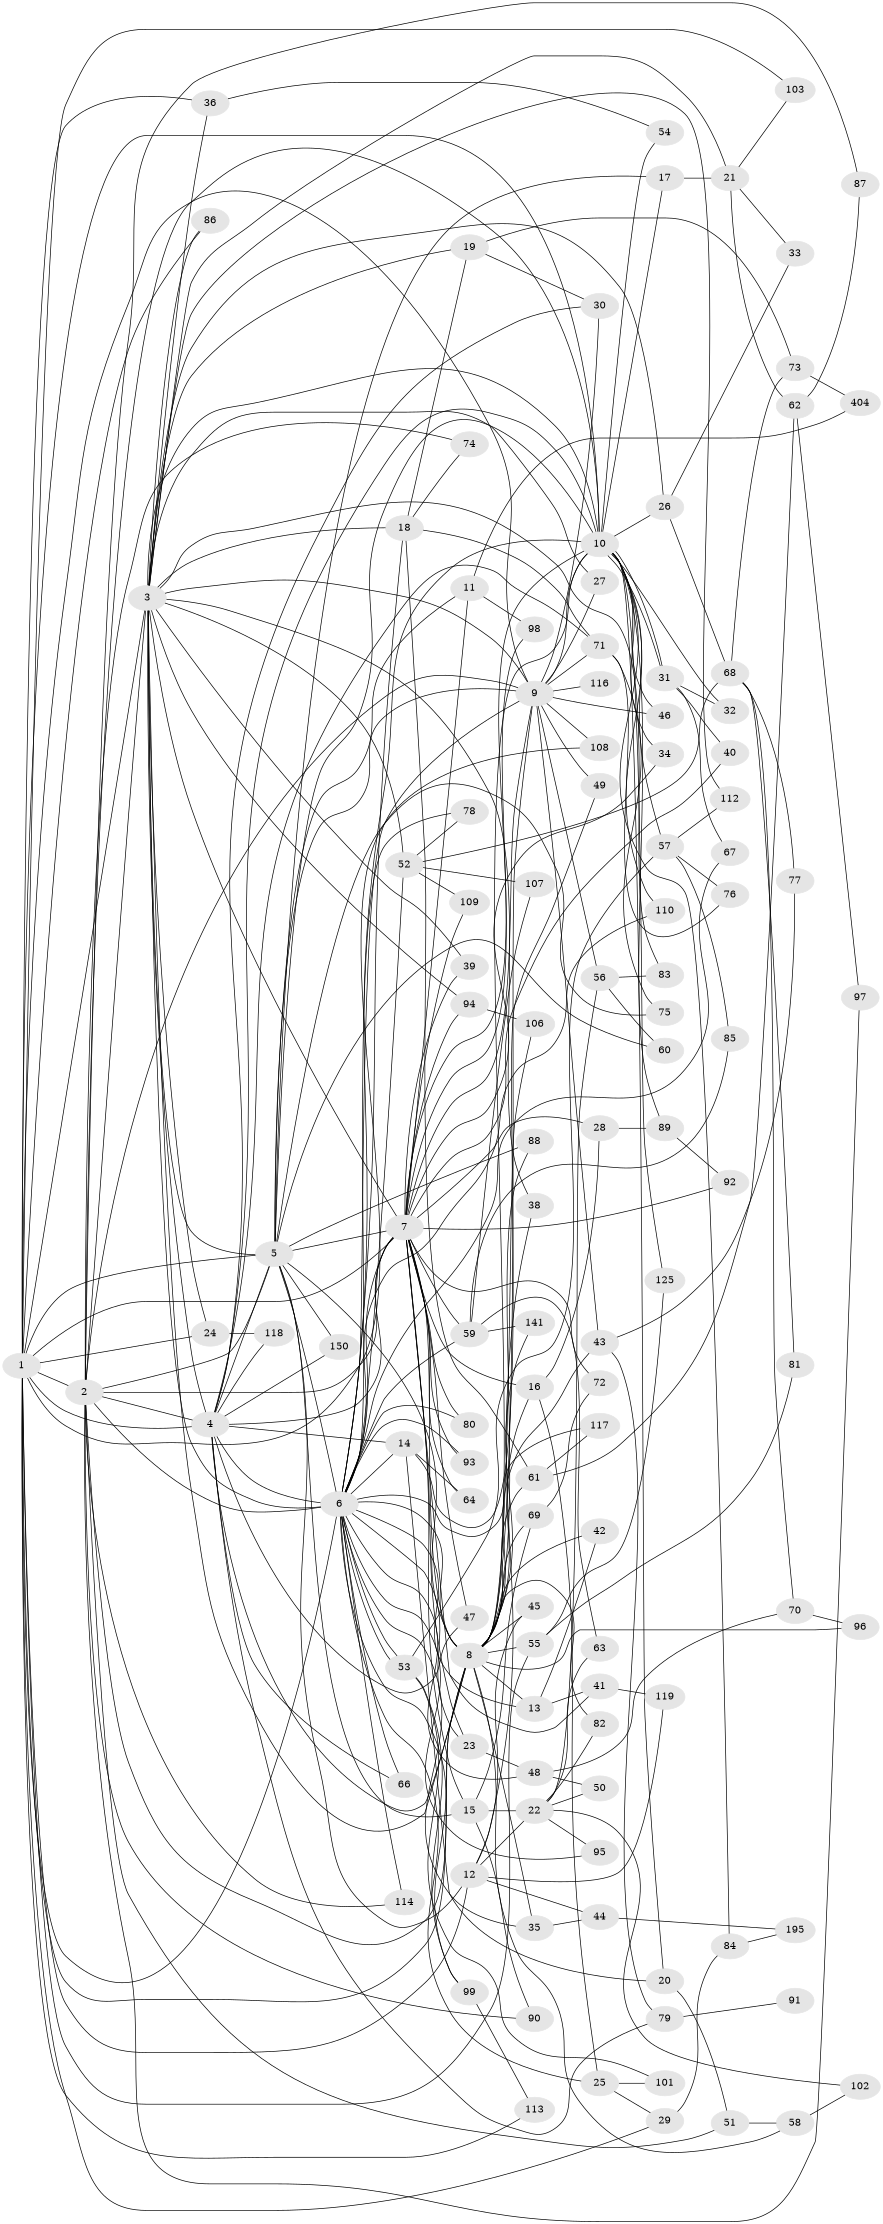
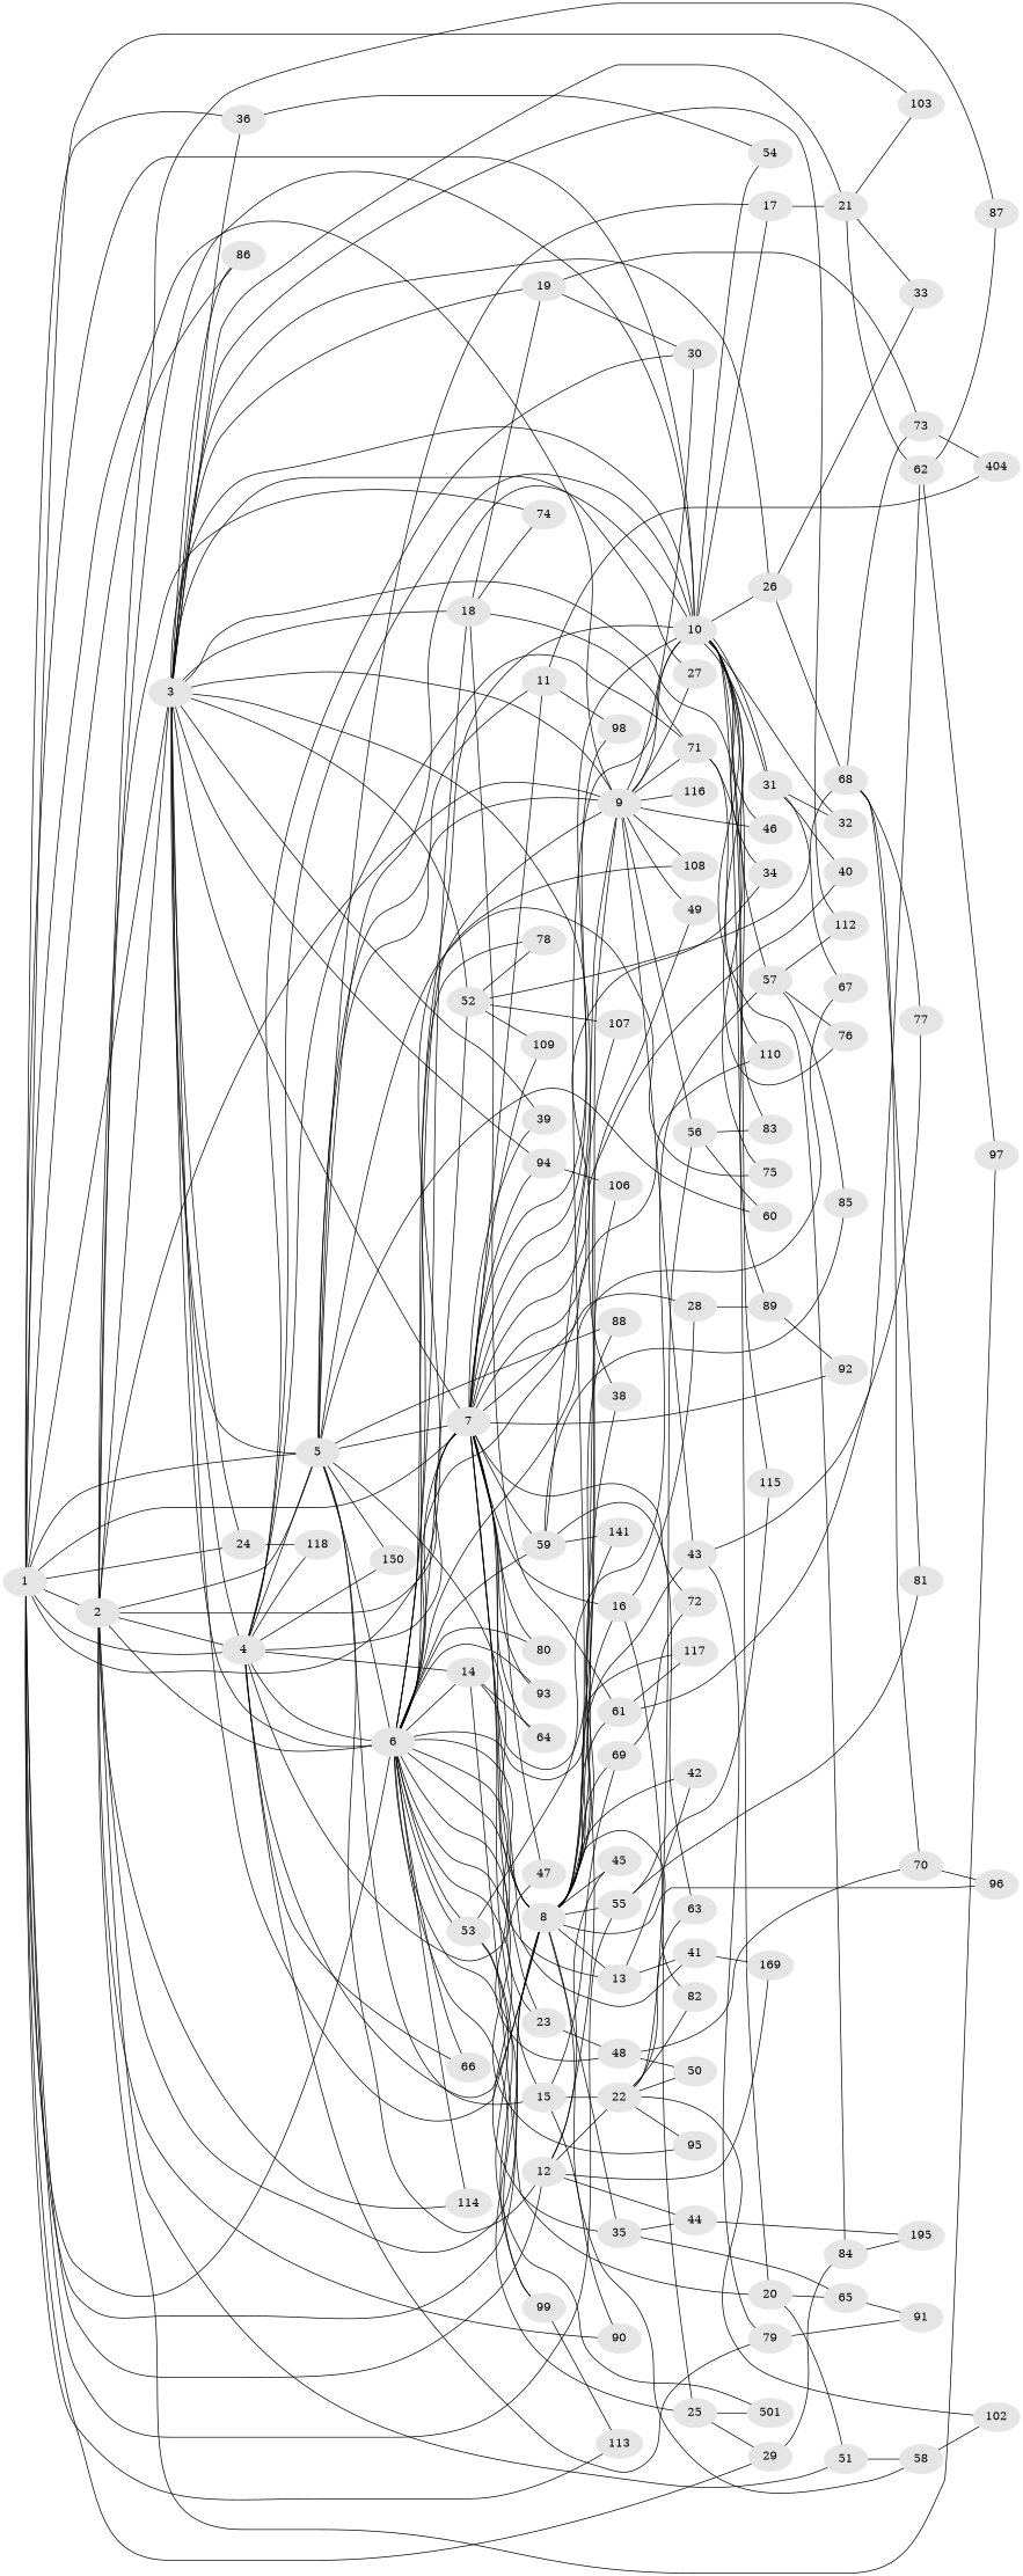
  graph {
    rankdir=LR
    node [color=gray90 style=filled]
    1
    2
    3
    4
    5
    6
    7
    8
    9
    10
    12
    24
    29
    36
    55
    86
    103
    108
    113
    51
    74
    87
    90
    97
    114
    18
    19
    21
    26
    27
    38
    39
    52
    83
    94
    112
    14
    30
    47
    66
    79
    n42 [label=150]
    118
    71
    11
    15
    17
    60
    75
    88
    13
    23
    25
    35
    48
    53
    59
    67
    78
    80
    93
    95
    99
    110
    117
    16
    28
    34
    40
    41
    64
    72
    92
    98
    109
    42
    43
    45
    58
    61
    69
    82
    96
    106
    n85 [label=141]
    46
    49
    56
    116
    20
    31
    32
    54
    57
    84
    89
-   115 [label=125]
+   115
    22
    44
-   119
+   119 [label=169]
    81
    73
    33
    62
    68
    107
    91
    n108 [label=404]
-   101
+   101 [label=501]
+   65
    50
    70
    63
    85
    77
    102
    76
    n118 [label=195]
    1 -- 2
    1 -- 3
    1 -- 4
    1 -- 5
    1 -- 6
    1 -- 7
    1 -- 8
    1 -- 9
    1 -- 10
    1 -- 12
    1 -- 24
    1 -- 29
    1 -- 36
    1 -- 55
    1 -- 86
    1 -- 103
    1 -- 108
    1 -- 113
    2 -- 3
    2 -- 4
    2 -- 5
    2 -- 6
    2 -- 7
    2 -- 8
    2 -- 9
    2 -- 10
    2 -- 51
    2 -- 74
    2 -- 87
    2 -- 90
    2 -- 97
    2 -- 114
    3 -- 4
    3 -- 5
    3 -- 6
    3 -- 7
    3 -- 8
    3 -- 9
    3 -- 10
    3 -- 24
    3 -- 36
    3 -- 86
    3 -- 18
    3 -- 19
    3 -- 21
    3 -- 26
    3 -- 27
    3 -- 38
    3 -- 39
    3 -- 52
    3 -- 83
    3 -- 94
    3 -- 112
    4 -- 5
    4 -- 6
    4 -- 7
    4 -- 8
    4 -- 10
    4 -- 14
    4 -- 30
    4 -- 47
    4 -- 66
    4 -- 79
    4 -- n42
    4 -- 118
    4 -- 71
    5 -- 6
    5 -- 7
    5 -- 8
    5 -- 9
    5 -- 10
    5 -- 12
    5 -- n42
    5 -- 11
    5 -- 15
    5 -- 17
    5 -- 60
    5 -- 75
    5 -- 88
    6 -- 7
    6 -- 8
    6 -- 9
    6 -- 10
    6 -- 114
    6 -- 18
    6 -- 52
    6 -- 14
    6 -- 66
    6 -- 13
    6 -- 23
    6 -- 25
    6 -- 35
    6 -- 48
    6 -- 53
    6 -- 53
    6 -- 59
    6 -- 67
    6 -- 78
    6 -- 80
    6 -- 93
    6 -- 95
    6 -- 99
    6 -- 110
    6 -- 117
    7 -- 8
    7 -- 9
    7 -- 10
    7 -- 39
    7 -- 94
    7 -- 47
    7 -- 11
    7 -- 15
    7 -- 23
    7 -- 59
    7 -- 80
    7 -- 93
    7 -- 16
    7 -- 28
    7 -- 34
    7 -- 40
    7 -- 41
    7 -- 64
    7 -- 72
    7 -- 92
    7 -- 98
    7 -- 109
    8 -- 9
    8 -- 10
    8 -- 55
    8 -- 88
    8 -- 13
    8 -- 35
    8 -- 16
    8 -- 42
    8 -- 43
    8 -- 45
    8 -- 58
    8 -- 61
    8 -- 69
    8 -- 82
    8 -- 96
    8 -- 106
    8 -- n85
    9 -- 10
    9 -- 108
    9 -- 27
    9 -- 30
    9 -- 71
    9 -- 43
    9 -- 46
    9 -- 49
    9 -- 56
    9 -- 116
    10 -- 26
    10 -- 17
    10 -- 110
    10 -- 34
    10 -- 46
    10 -- 20
    10 -- 31
    10 -- 31
    10 -- 32
    10 -- 54
    10 -- 57
    10 -- 84
    10 -- 89
    10 -- 115
    12 -- 38
    12 -- 45
    12 -- 22
    12 -- 44
    12 -- 119
    24 -- 118
    29 -- 84
    36 -- 54
    55 -- 115
    55 -- 81
    51 -- 58
    18 -- 74
    18 -- 19
    18 -- 71
    18 -- 61
    19 -- 30
    19 -- 73
    21 -- 103
    21 -- 33
    21 -- 62
    26 -- 33
    26 -- 68
    52 -- 78
    52 -- 109
    52 -- 68
    52 -- 107
    94 -- 106
    14 -- 64
    14 -- 49
    14 -- 20
    79 -- 91
    71 -- 75
    71 -- 76
    11 -- 98
    11 -- n108
    15 -- 90
    15 -- 69
    15 -- 22
    17 -- 21
    13 -- 41
    13 -- 42
    23 -- 48
    25 -- 29
    25 -- 101
    35 -- 44
+   35 -- 65
    48 -- 50
    48 -- 70
    53 -- 99
    53 -- 57
    53 -- 101
    59 -- n85
    59 -- 107
    59 -- 63
    59 -- 85
    99 -- 113
    16 -- 25
    16 -- 28
    28 -- 89
    41 -- 119
    43 -- 79
    43 -- 77
    58 -- 102
    61 -- 117
    61 -- 62
    69 -- 72
    56 -- 83
    56 -- 60
    20 -- 51
+   20 -- 65
    31 -- 67
    31 -- 40
    31 -- 32
    57 -- 112
    57 -- 85
    57 -- 76
    84 -- n118
    89 -- 92
    22 -- 95
    22 -- 82
    22 -- 56
    22 -- 50
    22 -- 63
    22 -- 102
    44 -- n118
    73 -- n108
    62 -- 87
    62 -- 97
    68 -- 81
    68 -- 73
    68 -- 70
    68 -- 77
+   65 -- 91
    70 -- 96
  }
